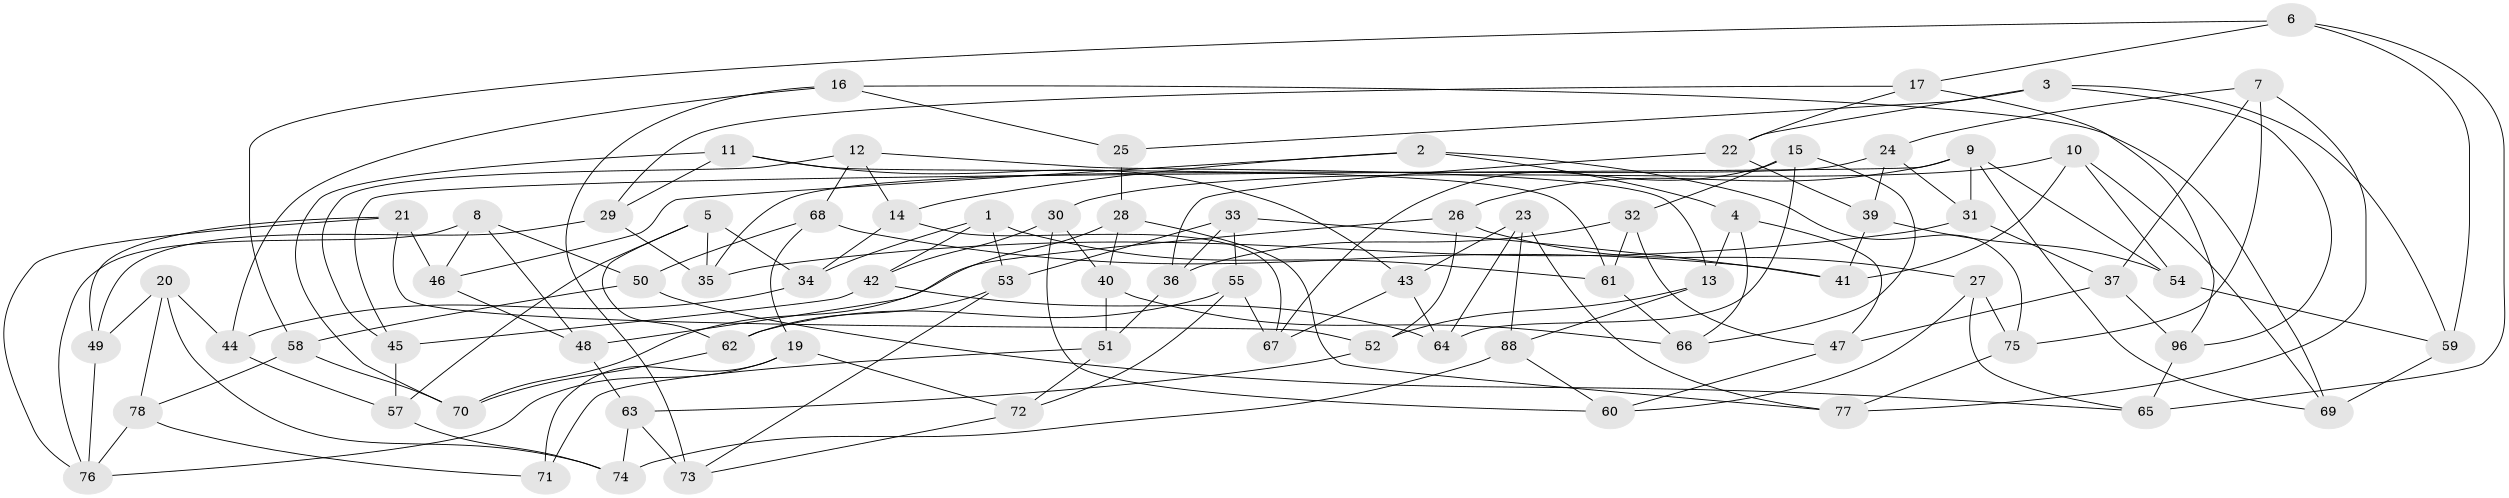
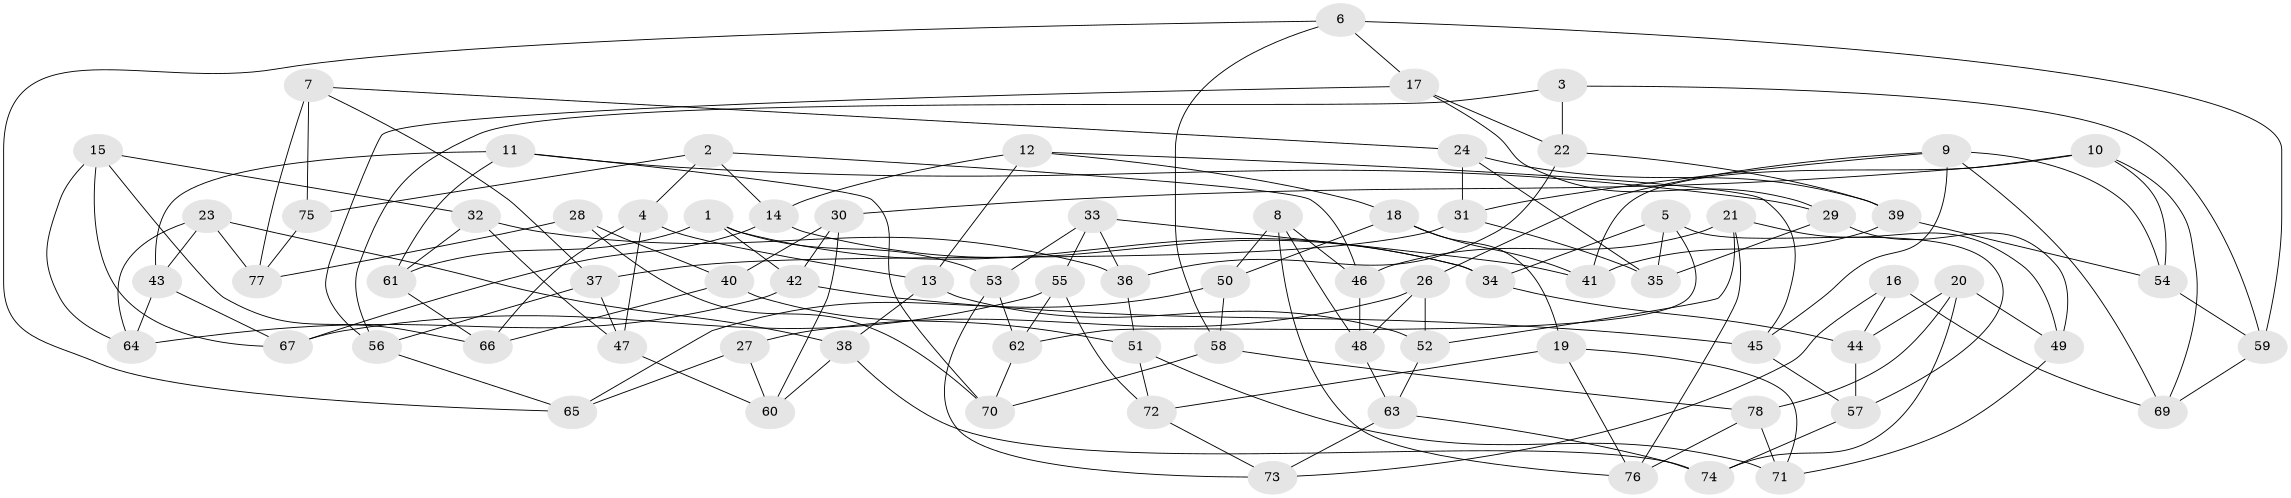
  graph {
    fontname="DejaVu Serif"
    node [color=gray90 fontname="DejaVu Serif" style=filled]
    edge [fontname="DejaVu Serif"]
    1
    34
    42
    53
    61
    44
    45
    64
    62
    73
    66
    2
    4
    14
    46
    75
    13
    47
    67
    48
    77
    3
    22
-   25
-   56 [label=96]
+   56
    59
    36
    39
    28
    65
    69
-   38 [label=88]
+   38
    52
    60
    5
    35
    57
    74
    70
    6
    17
    58
    29
    n44 [label=78]
    7
    24
    37
    31
    8
    50
    76
    63
    9
    26
    54
    27
    10
    30
    41
    40
    11
    43
    49
    12
-   18 [label=68]
+   18
    19
    15
    32
    16
    71
    72
    20
    21
    51
    23
    33
    55
    1 -- 34
    1 -- 42
    1 -- 53
    1 -- 61
    34 -- 44
    42 -- 45
    42 -- 64
    53 -- 62
    53 -- 73
    61 -- 66
    44 -- 57
    45 -- 57
    62 -- 70
    2 -- 4
    2 -- 14
    2 -- 46
    2 -- 75
    4 -- 66
    4 -- 13
    4 -- 47
    14 -- 34
    14 -- 67
    46 -- 48
    75 -- 77
    13 -- 38
    13 -- 52
    47 -- 60
    48 -- 63
    3 -- 22
-   3 -- 25
    3 -- 56
    3 -- 59
    22 -- 36
    22 -- 39
-   25 -- 28
    56 -- 65
    59 -- 69
    36 -- 51
    39 -- 54
    39 -- 41
    28 -- 77
    28 -- 70
    28 -- 40
    38 -- 60
    38 -- 74
    52 -- 63
    5 -- 34
    5 -- 62
    5 -- 35
    5 -- 57
    57 -- 74
    6 -- 59
    6 -- 65
    6 -- 17
    6 -- 58
    17 -- 22
    17 -- 56
    17 -- 29
    58 -- 70
    58 -- n44
    29 -- 35
    29 -- 49
    n44 -- 76
    n44 -- 71
    7 -- 75
    7 -- 77
    7 -- 24
    7 -- 37
    24 -- 39
    24 -- 35
    24 -- 31
    37 -- 47
    37 -- 56
    31 -- 35
    31 -- 37
    8 -- 46
    8 -- 48
    8 -- 50
    8 -- 76
    50 -- 65
    50 -- 58
    63 -- 73
    63 -- 74
    9 -- 45
    9 -- 69
    9 -- 31
    9 -- 26
    9 -- 54
    26 -- 48
    26 -- 52
    26 -- 27
    54 -- 59
-   27 -- 75
    27 -- 65
    27 -- 60
    10 -- 69
    10 -- 54
    10 -- 30
    10 -- 41
    30 -- 42
    30 -- 60
    30 -- 40
    40 -- 66
    40 -- 51
    11 -- 61
    11 -- 70
    11 -- 29
    11 -- 43
    43 -- 64
    43 -- 67
-   49 -- 76
+   49 -- 71
    12 -- 45
    12 -- 14
    12 -- 13
    12 -- 18
    18 -- 50
    18 -- 41
    18 -- 19
    19 -- 76
    19 -- 71
    19 -- 72
    15 -- 64
    15 -- 66
    15 -- 67
    15 -- 32
    32 -- 61
    32 -- 47
    32 -- 36
    16 -- 44
    16 -- 73
-   16 -- 25
    16 -- 69
    72 -- 73
    20 -- 44
    20 -- 74
    20 -- n44
    20 -- 49
    21 -- 46
    21 -- 52
    21 -- 76
    21 -- 49
    51 -- 71
    51 -- 72
    23 -- 64
    23 -- 77
    23 -- 38
    23 -- 43
    33 -- 53
    33 -- 36
    33 -- 41
    33 -- 55
    55 -- 62
    55 -- 67
    55 -- 72
  }
